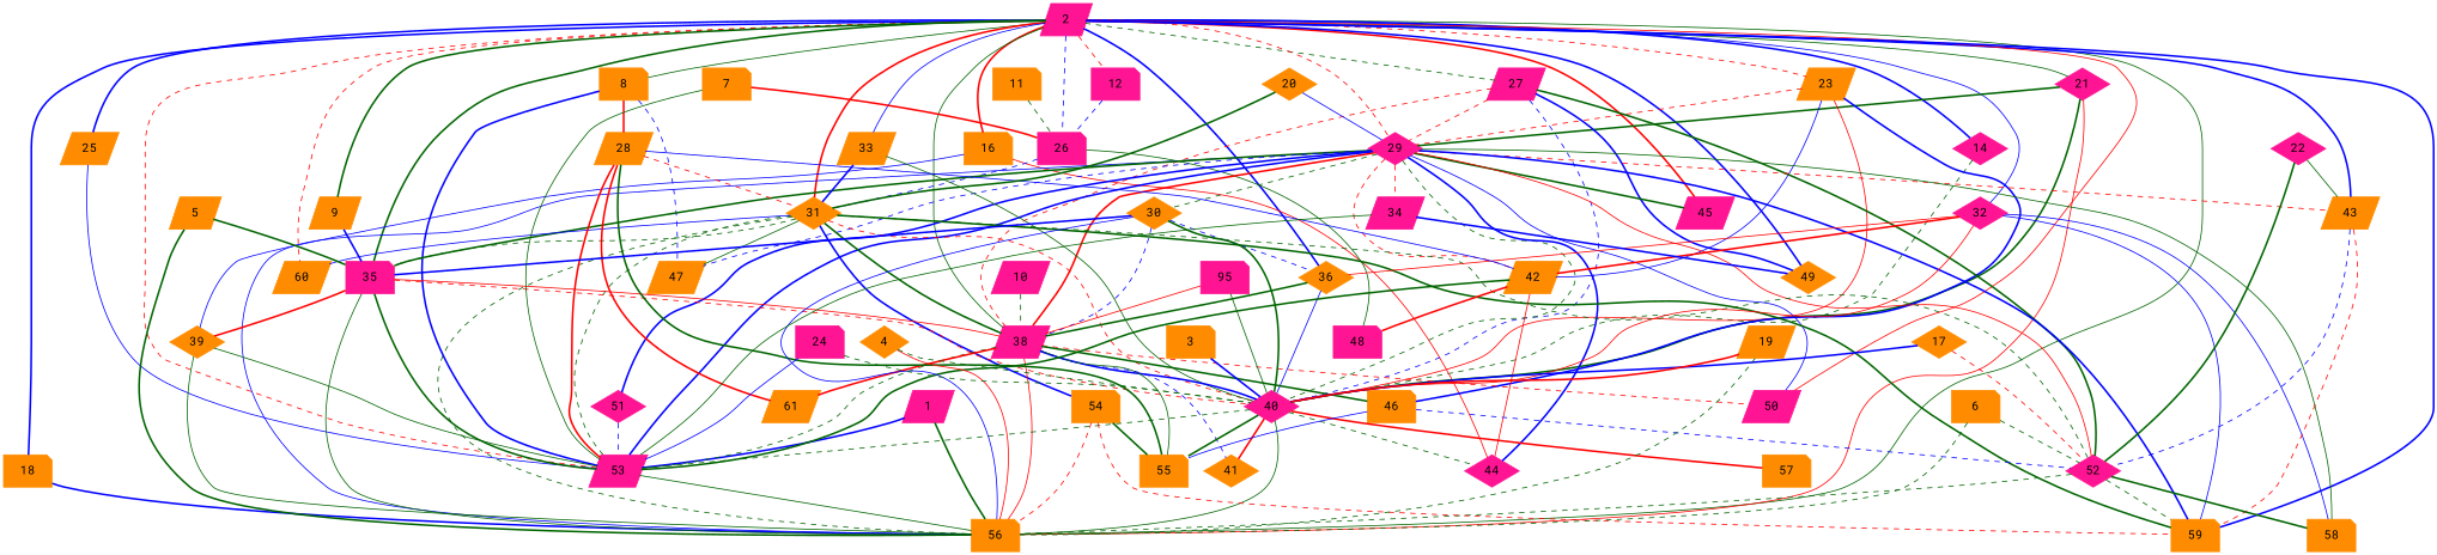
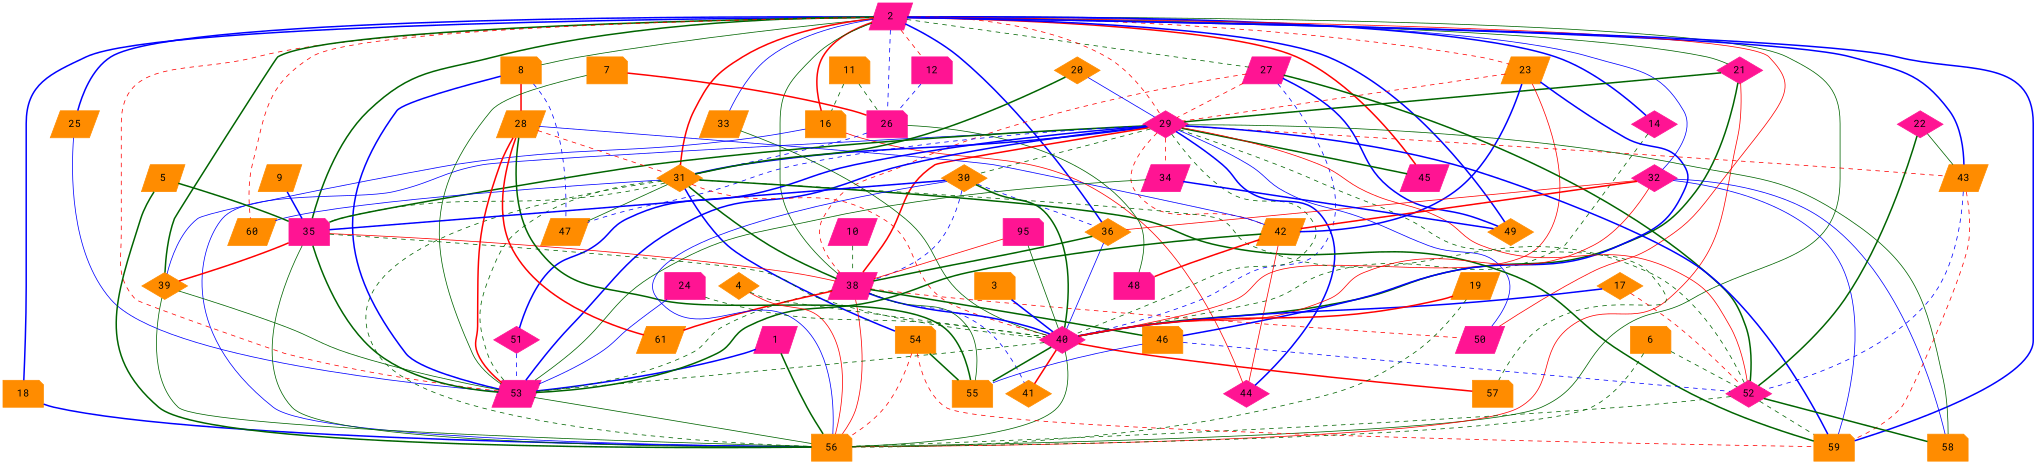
  graph {
    fontname="Roboto Mono"
    node [color=darkorange fontname="Roboto Mono" shape=parallelogram style=filled]
    edge [color=darkgreen fontname="Roboto Mono" style=bold weight=1.0]
    1 [color=deeppink]
    53 [color=deeppink]
    56 [shape=note]
    2 [color=deeppink]
    8 [shape=note]
    12 [color=deeppink shape=note]
    14 [color=deeppink shape=diamond]
    16 [shape=note]
    18 [shape=note]
    21 [color=deeppink shape=diamond]
    23
    25
    26 [color=deeppink shape=note]
    27 [color=deeppink]
    29 [color=deeppink shape=diamond]
    31 [shape=diamond]
    32 [color=deeppink shape=diamond]
    33
    35 [color=deeppink shape=note]
    36 [shape=diamond]
    38 [color=deeppink]
    39 [shape=diamond]
    43
    45 [color=deeppink]
    49 [shape=diamond]
    50 [color=deeppink]
    59 [shape=note]
    60
    28
    47
    40 [color=deeppink shape=diamond]
    44 [color=deeppink shape=diamond]
    42
    46 [shape=note]
    48 [color=deeppink shape=note]
    52 [color=deeppink shape=diamond]
    30 [shape=diamond]
    34 [color=deeppink]
    51 [color=deeppink shape=diamond]
    57 [shape=note]
    58 [shape=note]
    54 [shape=note]
    55 [shape=note]
    61
    41 [shape=diamond]
    3 [shape=note]
    4 [shape=diamond]
    5
    6 [shape=note]
    7 [shape=note]
    9
    10 [color=deeppink]
    11 [shape=note]
    n54 [color=deeppink label=95 shape=note]
    17 [shape=diamond]
    19
    20 [shape=diamond]
    22 [color=deeppink shape=diamond]
    24 [color=deeppink shape=note]
    1 -- 53 [color=blue]
    1 -- 56
    53 -- 56 [style=solid]
    2 -- 53 [color=red style=dashed weight=2.0]
    2 -- 56 [style=solid weight=3.0]
    2 -- 8 [style=solid]
    2 -- 12 [color=red style=dashed weight=2.0]
    2 -- 14 [color=blue]
    2 -- 16 [color=red]
    2 -- 18 [color=blue]
    2 -- 21 [style=solid]
    2 -- 23 [color=red style=dashed]
    2 -- 25 [color=blue]
    2 -- 26 [color=blue style=dashed weight=2.0]
    2 -- 27 [style=dashed]
    2 -- 29 [color=red style=dashed weight=3.0]
    2 -- 31 [color=red weight=2.0]
    2 -- 32 [color=blue style=solid]
    2 -- 33 [color=blue style=solid]
    2 -- 35 [weight=5.0]
    2 -- 36 [color=blue]
    2 -- 38 [style=solid weight=2.0]
-   2 -- 9
+   2 -- 39
    2 -- 43 [color=blue]
    2 -- 45 [color=red]
    2 -- 49 [color=blue]
    2 -- 50 [color=red style=solid]
    2 -- 59 [color=blue]
    2 -- 60 [color=red style=dashed]
    8 -- 53 [color=blue weight=2.0]
    8 -- 28 [color=red]
    8 -- 47 [color=blue style=dashed]
    12 -- 26 [color=blue style=dashed]
    14 -- 40 [style=dashed]
    16 -- 39 [color=blue style=solid]
    16 -- 44 [color=red style=solid]
    18 -- 56 [color=blue]
    21 -- 56 [color=red style=solid]
    21 -- 29
    21 -- 40
    23 -- 29 [color=red style=dashed]
    23 -- 40 [color=red style=solid]
-   23 -- 42 [color=blue style=solid]
+   23 -- 42 [color=blue]
    23 -- 46 [color=blue]
    25 -- 53 [color=blue style=solid]
    26 -- 31 [color=blue style=dashed weight=2.0]
    26 -- 48 [style=solid]
    27 -- 29 [color=red style=dashed]
    27 -- 38 [color=red style=dashed]
    27 -- 49 [color=blue]
    27 -- 40 [color=blue style=dashed]
    27 -- 52
    29 -- 53 [color=blue]
    29 -- 56 [color=blue style=solid weight=2.0]
-   33 -- 31 [color=blue]
+   29 -- 31 [color=blue]
    29 -- 35 [weight=2.0]
    29 -- 38 [color=red]
    29 -- 43 [color=red style=dashed weight=2.0]
    29 -- 45
    29 -- 50 [color=blue style=solid]
    29 -- 59 [color=blue]
    29 -- 47 [color=blue style=dashed]
    29 -- 40 [style=dashed weight=2.0]
    29 -- 44 [color=blue]
    29 -- 42 [color=red style=dashed]
    29 -- 52 [color=red style=solid weight=2.0]
    29 -- 30 [style=dashed]
    29 -- 34 [color=red style=dashed weight=2.0]
    29 -- 51 [color=blue]
+   29 -- 57 [style=dashed]
    29 -- 58 [style=solid]
    31 -- 53 [style=dashed]
    31 -- 56 [style=dashed weight=2.0]
    31 -- 35 [style=dashed weight=2.0]
    31 -- 38
    31 -- 59
    31 -- 60 [color=blue style=solid]
    31 -- 47 [style=solid]
    31 -- 40 [color=red style=dashed weight=3.0]
    31 -- 52 [style=dashed]
    31 -- 54 [color=blue]
    32 -- 36 [color=red style=solid]
    32 -- 59 [color=blue style=solid]
    32 -- 40 [color=red style=solid]
    32 -- 42 [color=red]
    32 -- 58 [color=blue style=solid]
    33 -- 40 [style=solid]
    35 -- 53 [weight=2.0]
    35 -- 56 [style=solid weight=2.0]
    35 -- 38 [color=red style=solid weight=2.0]
    35 -- 39 [color=red weight=2.0]
-   35 -- 40 [color=red style=dashed weight=2.0]
+   35 -- 40 [style=dashed weight=2.0]
    36 -- 38
    36 -- 40 [color=blue style=solid]
    38 -- 53 [style=dashed]
    38 -- 56 [color=red style=solid]
    38 -- 50 [color=red style=dashed]
    38 -- 40 [color=blue]
    38 -- 46
    38 -- 55 [style=solid]
    38 -- 61 [color=red]
    38 -- 41 [color=blue style=dashed]
    39 -- 53 [style=solid]
    39 -- 56 [style=solid]
    43 -- 59 [color=red style=dashed]
    43 -- 52 [color=blue style=dashed]
    28 -- 53 [color=red]
    28 -- 31 [color=red style=dashed]
    28 -- 42 [color=blue style=solid]
    28 -- 55
    28 -- 61 [color=red]
    40 -- 53 [style=dashed weight=2.0]
    40 -- 56 [style=solid weight=2.0]
-   40 -- 44 [style=dashed]
    40 -- 57 [color=red]
    40 -- 55
    40 -- 41 [color=red]
    42 -- 53
    42 -- 44 [color=red style=solid]
    42 -- 48 [color=red]
    46 -- 52 [color=blue style=dashed weight=2.0]
    46 -- 55 [color=blue style=solid]
    52 -- 56 [style=dashed]
    52 -- 59 [style=dashed]
    52 -- 58
    30 -- 56 [color=blue style=solid]
    30 -- 35 [color=blue]
    30 -- 36 [color=blue style=dashed]
    30 -- 38 [color=blue style=dashed]
    30 -- 40
    34 -- 53 [style=solid weight=2.0]
    34 -- 49 [color=blue]
    51 -- 53 [color=blue style=dashed]
    54 -- 56 [color=red style=dashed]
    54 -- 59 [color=red style=dashed]
    54 -- 55
    3 -- 40 [color=blue]
    4 -- 56 [color=red style=solid]
    4 -- 40 [style=dashed]
    5 -- 56
    5 -- 35
    6 -- 56 [style=dashed]
    6 -- 52 [style=dashed]
    7 -- 53 [style=solid]
    7 -- 26 [color=red]
    9 -- 35 [color=blue weight=2.0]
    10 -- 38 [style=dashed]
+   11 -- 16 [style=dashed]
    11 -- 26 [style=dashed]
    n54 -- 38 [color=red style=solid]
    n54 -- 40 [style=solid]
    17 -- 40 [color=blue]
    17 -- 52 [color=red style=dashed]
    19 -- 56 [style=dashed]
    19 -- 40 [color=red]
    20 -- 29 [color=blue style=solid]
    20 -- 31
    22 -- 43 [style=solid]
    22 -- 52
    24 -- 53 [color=blue style=solid weight=2.0]
    24 -- 40 [style=dashed]
  }
